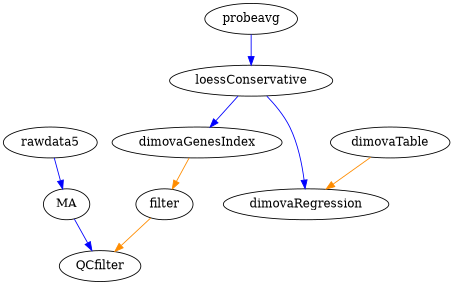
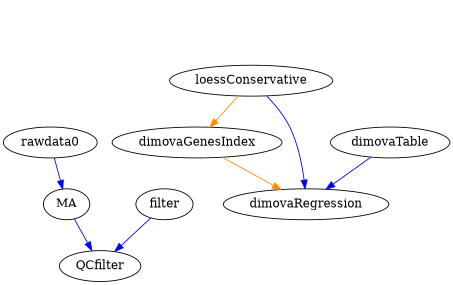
  digraph {
    edge [arg=arraydata color=blue]
-   rawdata0 [call=loadGenepix probes_file="'/var/lib/cld-data/arrays/brian/GSE19029/v4.3_genelist_L1.1.1.10_master.txt'" targets_file="'/var/lib/cld-data/arrays/brian/GSE19029/targets.txt'" label=rawdata5]
+   rawdata0 [call=loadGenepix probes_file="'/var/lib/cld-data/arrays/brian/GSE19029/v4.3_genelist_L1.1.1.10_master.txt'" targets_file="'/var/lib/cld-data/arrays/brian/GSE19029/targets.txt'"]
    MA [Class="'MAList'" call=as]
    QCfilter [call=setNAbyfilter]
    filter [call=passQC]
-   probeavg [call=probeavg group_probes_by="'GENE_SYMBOL'"]
    loessConservative [call=loessConservative]
    dimovaGenesIndex [annotFile="'/var/lib/cld-data/arrays/supp_dimova/Dimova_flybase_annotation.txt'" call=dimovaGenesIndex]
    dimovaRegression [call=dimovaRegression]
    dimovaTable [call=dimovaTable table1a="'/var/lib/cld-data/arrays/supp_dimova/table1a_formatted.txt'" table1b="'/var/lib/cld-data/arrays/supp_dimova/table1b_formatted.txt'" table1c="'/var/lib/cld-data/arrays/supp_dimova/table1c_formatted.txt'"]
    rawdata0 -> MA [arg=object]
    MA -> QCfilter
-   filter -> QCfilter [arg=filter color=darkorange]
-   probeavg -> loessConservative
-   loessConservative -> dimovaGenesIndex
+   filter -> QCfilter [arg=filter]
+   loessConservative -> dimovaGenesIndex [color=darkorange]
    loessConservative -> dimovaRegression
-   dimovaGenesIndex -> filter [arg=dimova_index color=darkorange]
-   dimovaTable -> dimovaRegression [arg=dimova_table color=darkorange]
+   dimovaGenesIndex -> dimovaRegression [arg=dimova_index color=darkorange]
+   dimovaTable -> dimovaRegression [arg=dimova_table]
  }
